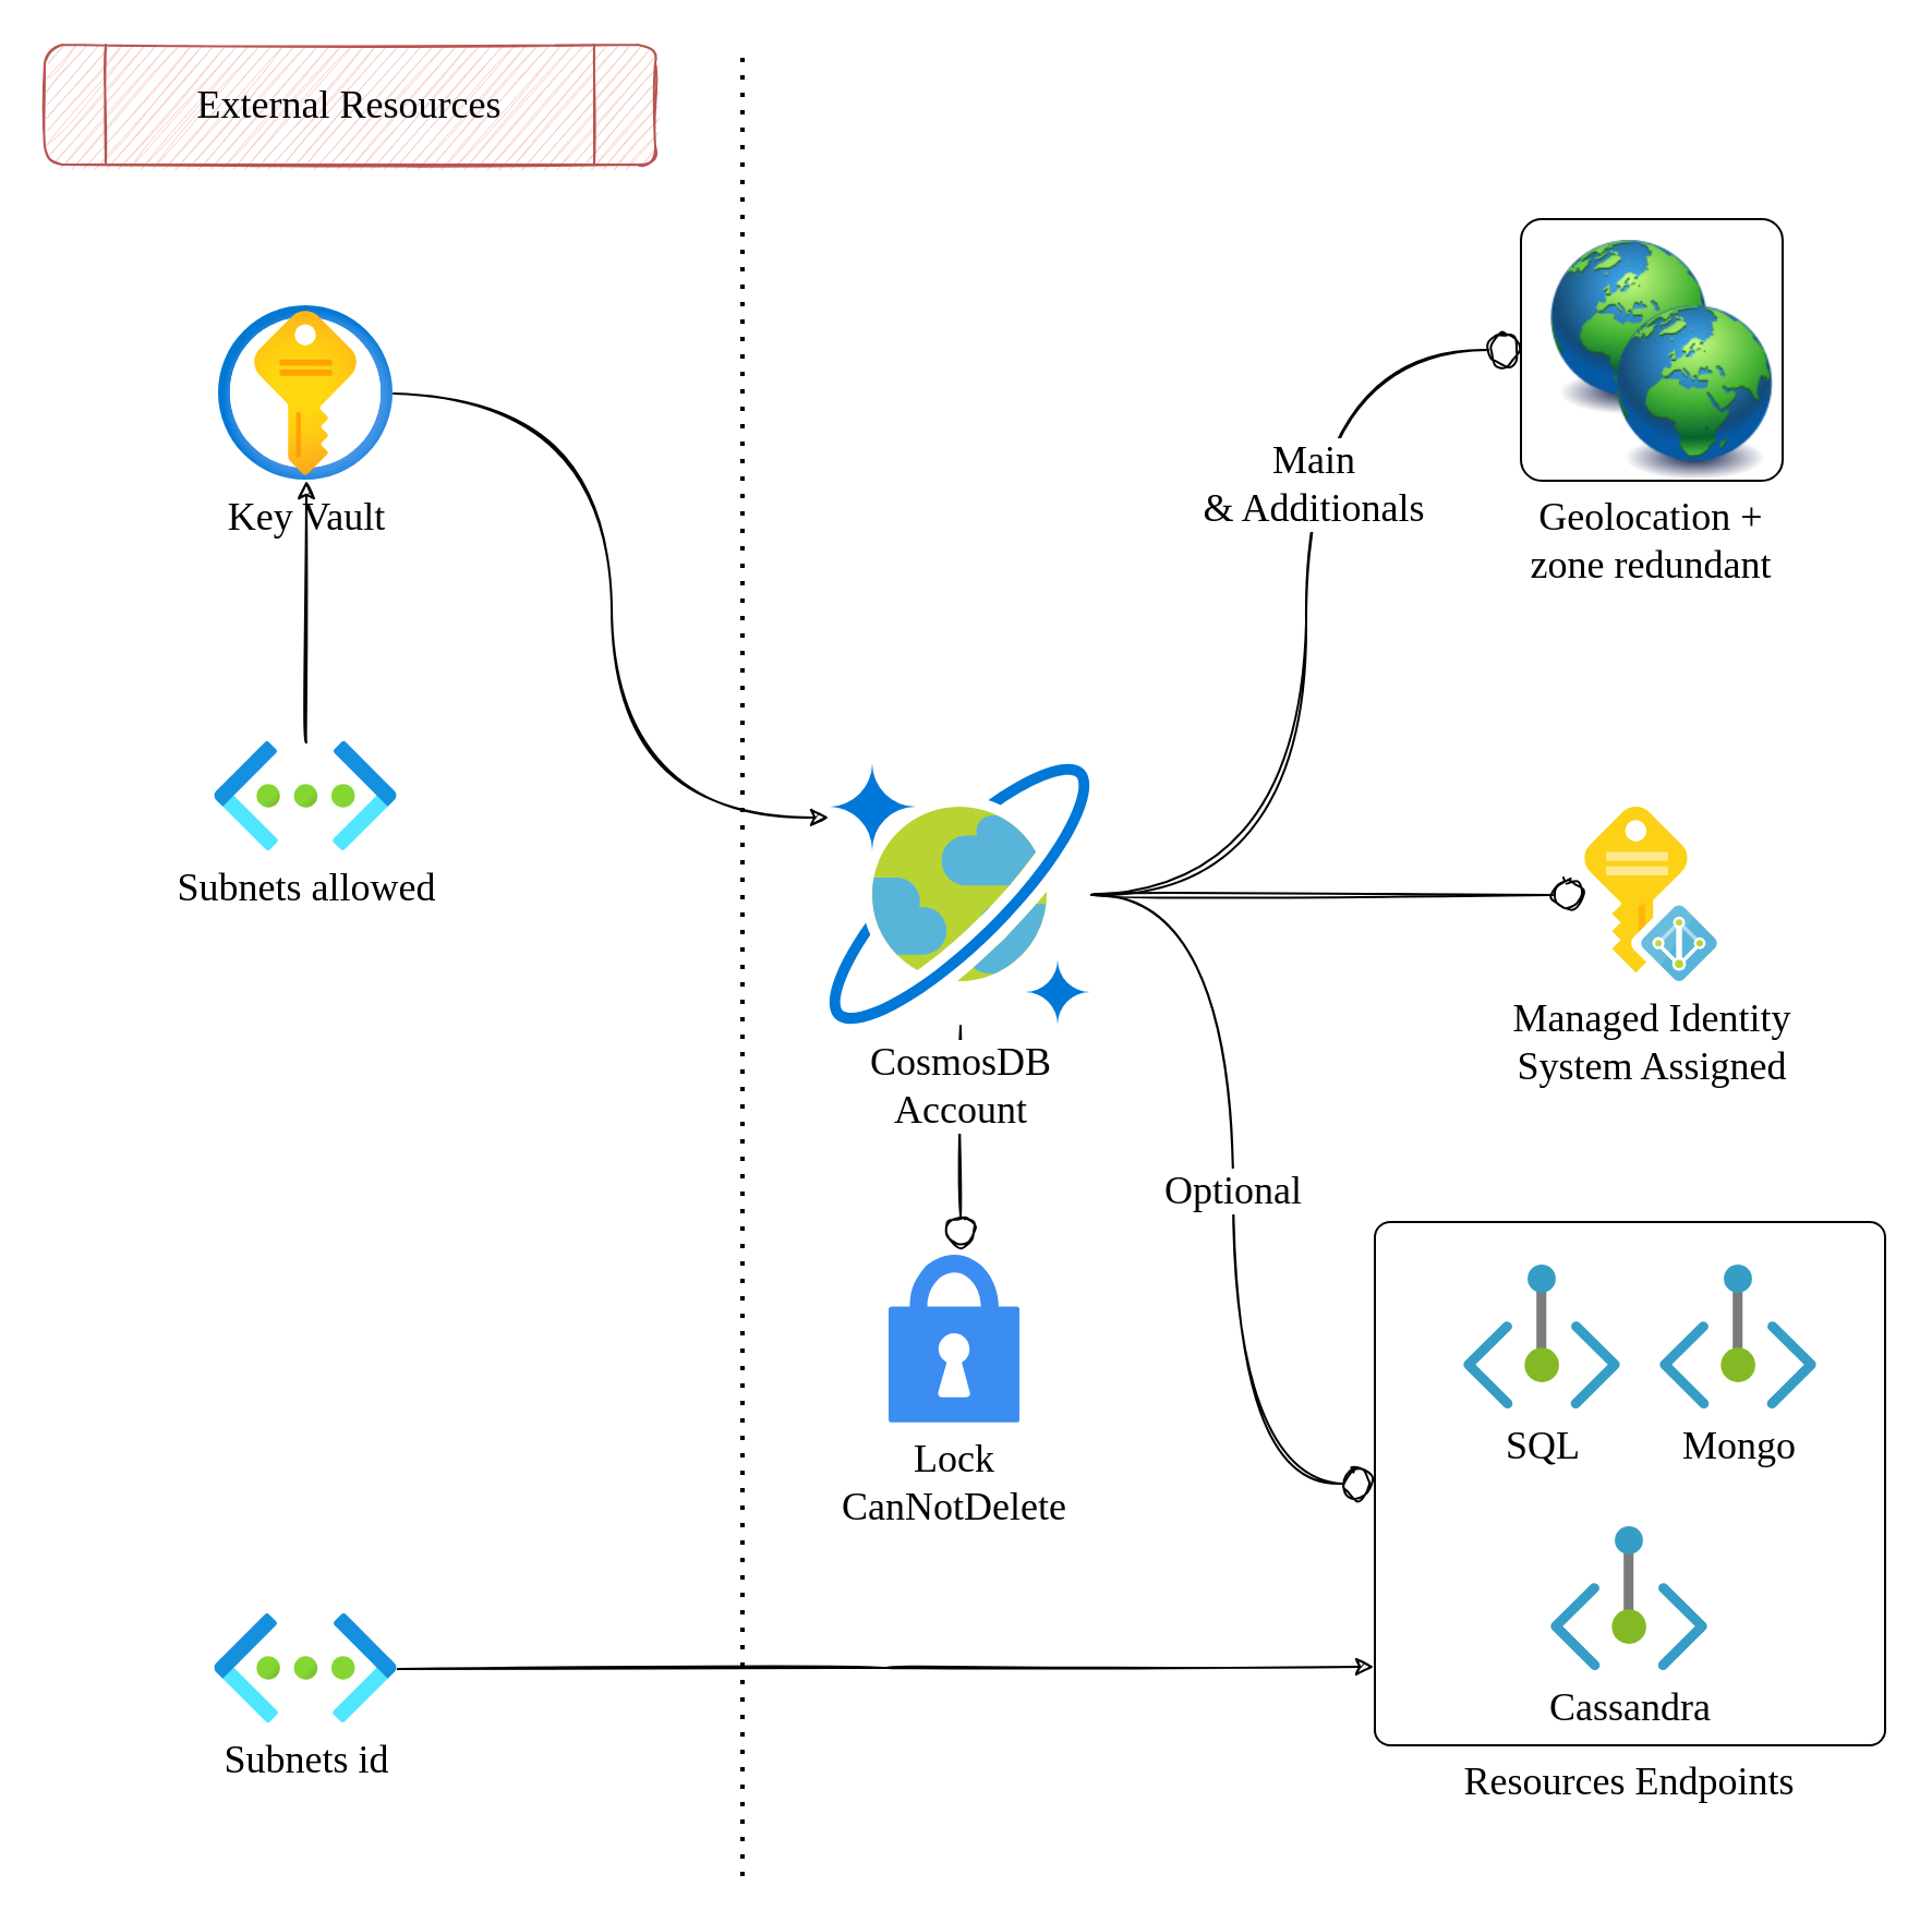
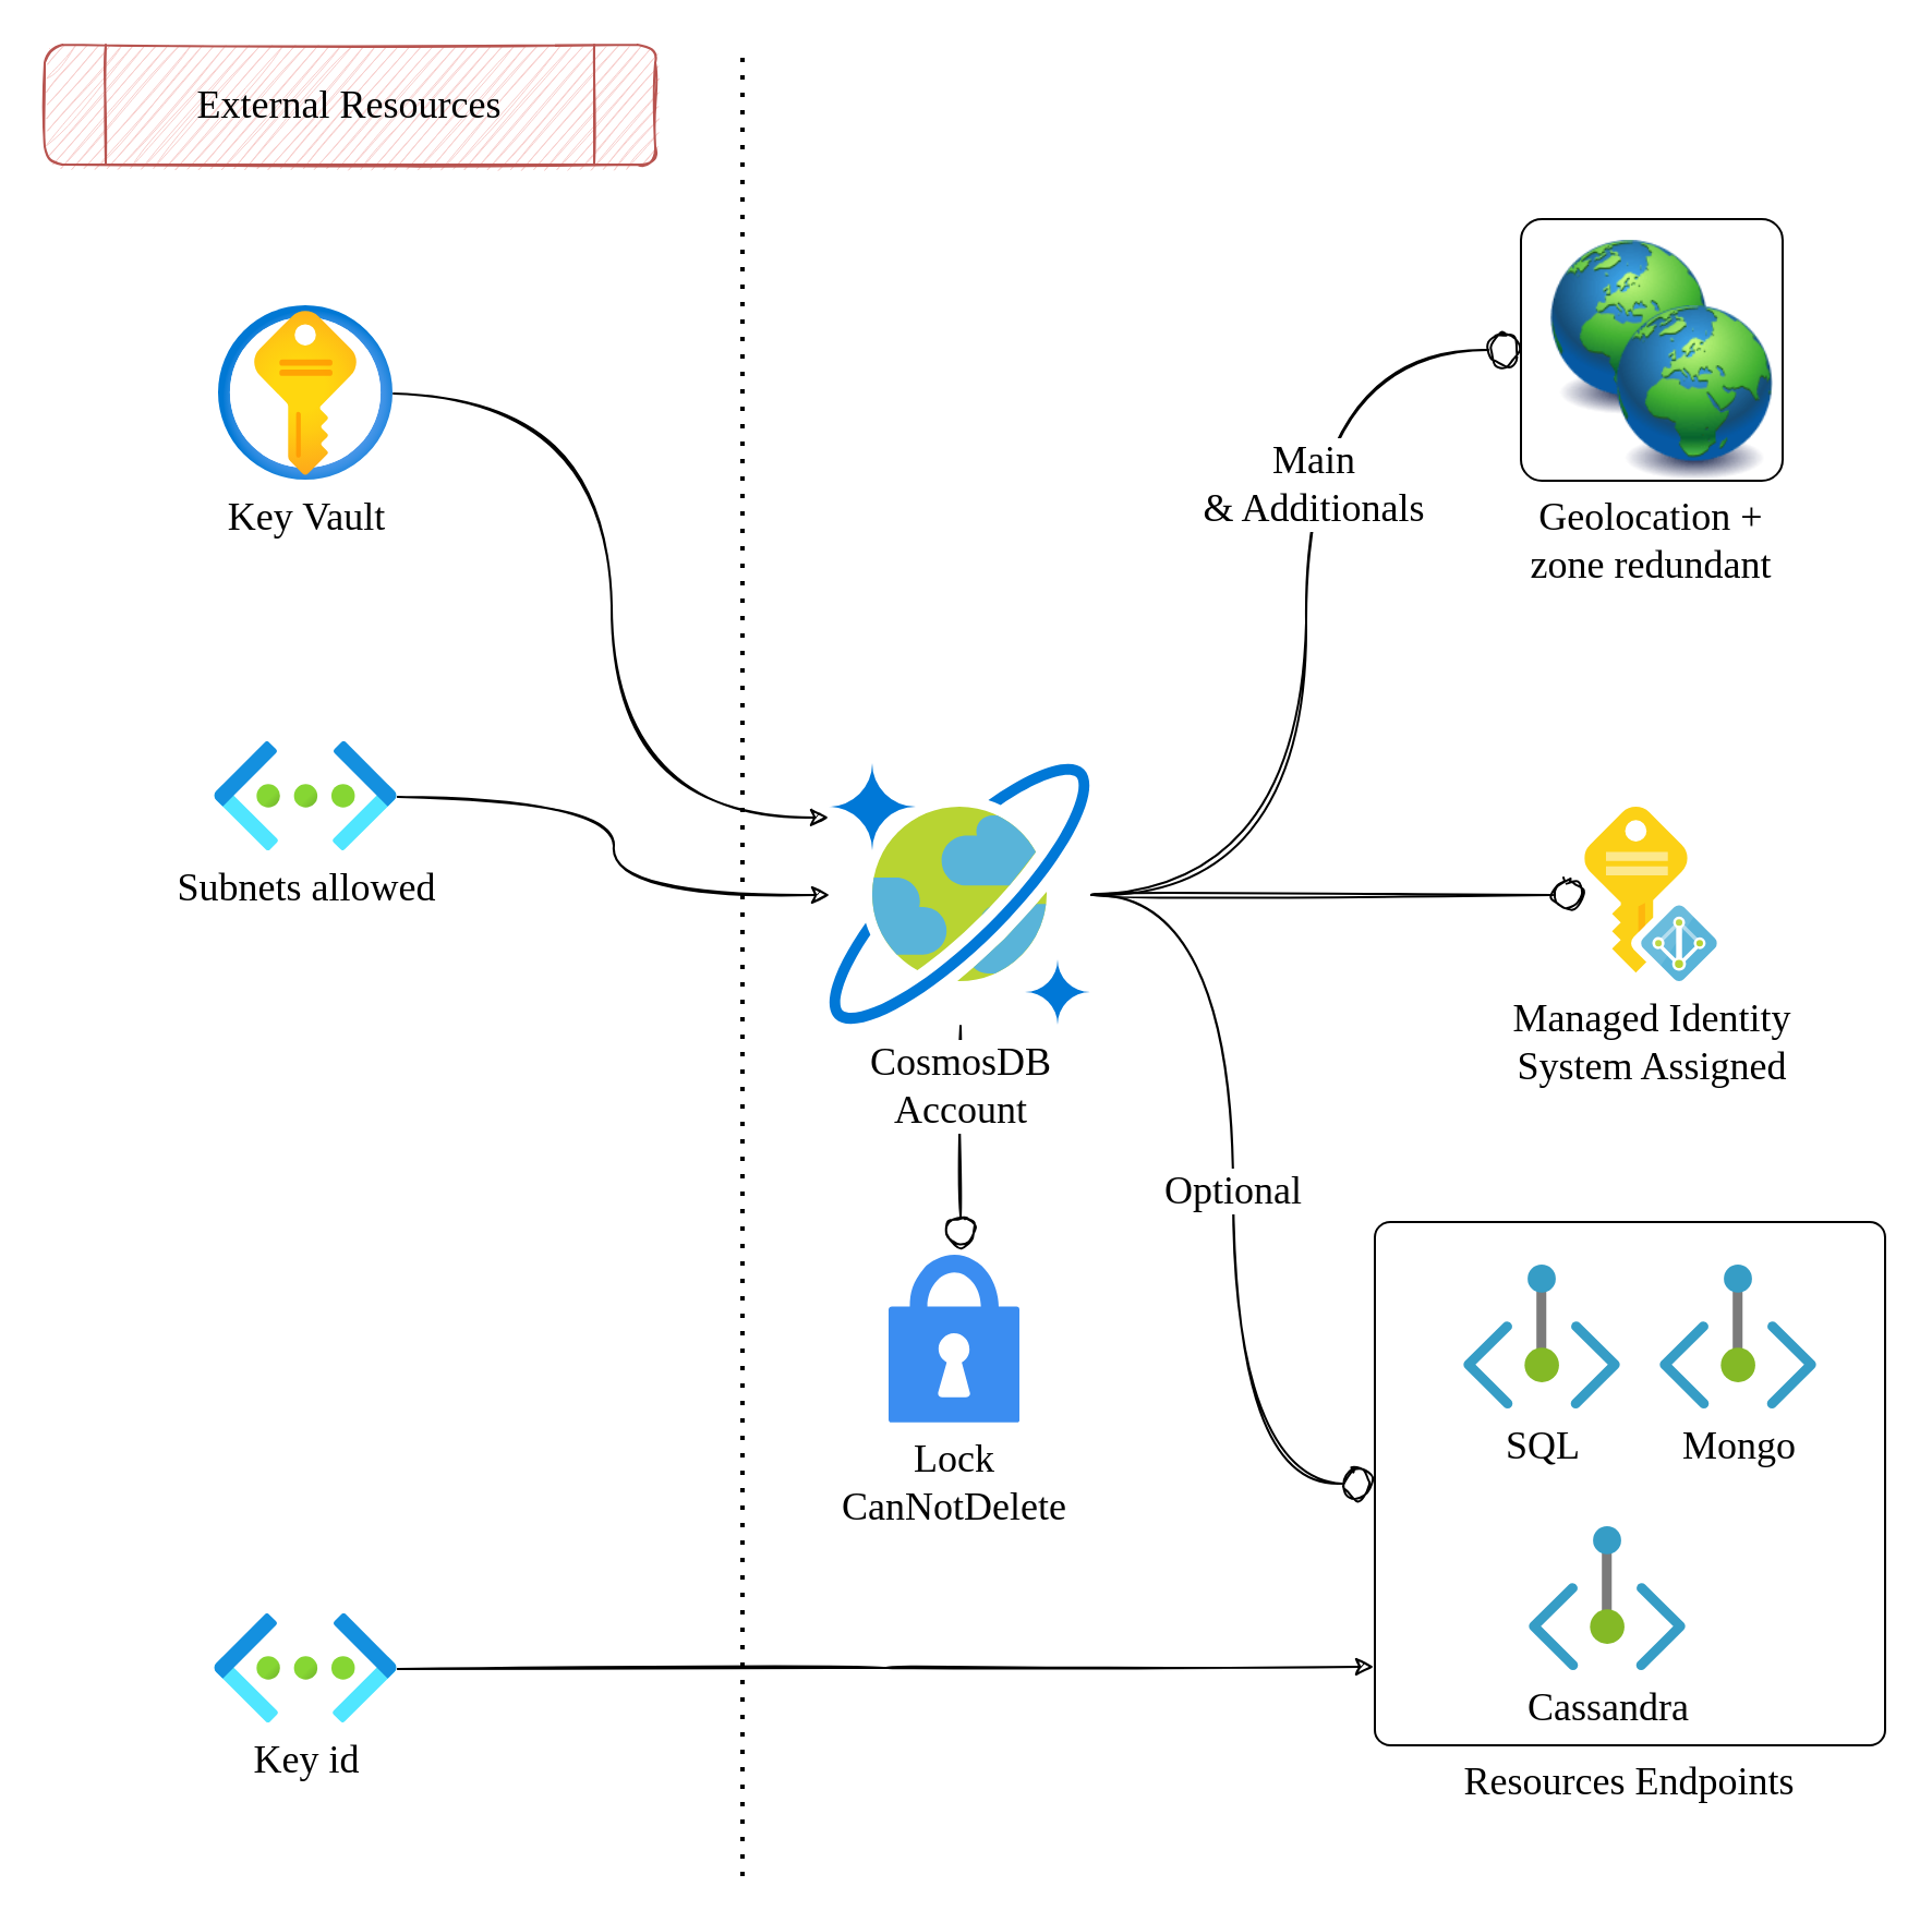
  <mxCell id="0" />
  <mxCell id="1" parent="0" />
  <mxCell id="2" style="edgeStyle=orthogonalEdgeStyle;rounded=0;orthogonalLoop=1;jettySize=auto;html=1;entryX=0;entryY=0.5;entryDx=0;entryDy=0;fontFamily=Architects Daughter;fontSource=https%3A%2F%2Ffonts.googleapis.com%2Fcss%3Ffamily%3DArchitects%2BDaughter;fontSize=18;sketch=1;curved=1;endArrow=circle;endFill=0;" edge="1" parent="1" source="8" target="14"><mxGeometry relative="1" as="geometry" /></mxCell>
  <mxCell id="3" value="Main&lt;br&gt;&amp;amp; Additionals" style="edgeLabel;html=1;align=center;verticalAlign=middle;resizable=0;points=[];fontSize=18;fontFamily=Architects Daughter;" vertex="1" connectable="0" parent="2"><mxGeometry x="0.283" y="-3" relative="1" as="geometry"><mxPoint as="offset" /></mxGeometry></mxCell>
  <mxCell id="4" style="edgeStyle=orthogonalEdgeStyle;curved=1;rounded=0;sketch=1;orthogonalLoop=1;jettySize=auto;html=1;fontFamily=Architects Daughter;fontSource=https%3A%2F%2Ffonts.googleapis.com%2Fcss%3Ffamily%3DArchitects%2BDaughter;fontSize=18;endArrow=circle;endFill=0;" edge="1" parent="1" source="8" target="19"><mxGeometry relative="1" as="geometry" /></mxCell>
  <mxCell id="5" style="edgeStyle=orthogonalEdgeStyle;curved=1;rounded=0;sketch=1;orthogonalLoop=1;jettySize=auto;html=1;entryX=0;entryY=0.5;entryDx=0;entryDy=0;fontFamily=Architects Daughter;fontSource=https%3A%2F%2Ffonts.googleapis.com%2Fcss%3Ffamily%3DArchitects%2BDaughter;fontSize=18;endArrow=circle;endFill=0;" edge="1" parent="1" source="8" target="21"><mxGeometry relative="1" as="geometry" /></mxCell>
  <mxCell id="6" value="Optional" style="edgeLabel;html=1;align=center;verticalAlign=middle;resizable=0;points=[];fontSize=18;fontFamily=Architects Daughter;" vertex="1" connectable="0" parent="5"><mxGeometry x="0.0" y="-1" relative="1" as="geometry"><mxPoint as="offset" /></mxGeometry></mxCell>
  <mxCell id="7" style="edgeStyle=orthogonalEdgeStyle;curved=1;rounded=0;sketch=1;orthogonalLoop=1;jettySize=auto;html=1;entryX=0.551;entryY=-0.033;entryDx=0;entryDy=0;entryPerimeter=0;fontFamily=Architects Daughter;fontSource=https%3A%2F%2Ffonts.googleapis.com%2Fcss%3Ffamily%3DArchitects%2BDaughter;fontSize=18;endArrow=circle;endFill=0;" edge="1" parent="1" source="8" target="25"><mxGeometry relative="1" as="geometry" /></mxCell>
  <mxCell id="8" value="CosmosDB &lt;br&gt;Account" style="sketch=0;aspect=fixed;html=1;points=[];align=center;image;fontSize=18;image=img/lib/mscae/CosmosDB.svg;fontFamily=Architects Daughter;fontSource=https%3A%2F%2Ffonts.googleapis.com%2Fcss%3Ffamily%3DArchitects%2BDaughter;" parent="1" vertex="1"><mxGeometry x="380" y="350" width="120" height="120" as="geometry" /></mxCell>
  <mxCell id="9" value="" style="endArrow=none;dashed=1;html=1;dashPattern=1 3;strokeWidth=2;rounded=0;" parent="1" edge="1"><mxGeometry width="50" height="50" relative="1" as="geometry"><mxPoint x="340" y="860" as="sourcePoint" /><mxPoint x="340" y="20" as="targetPoint" /></mxGeometry></mxCell>
  <mxCell id="10" style="edgeStyle=orthogonalEdgeStyle;curved=1;rounded=0;sketch=1;orthogonalLoop=1;jettySize=auto;html=1;entryX=-0.004;entryY=0.204;entryDx=0;entryDy=0;entryPerimeter=0;fontFamily=Architects Daughter;fontSource=https%3A%2F%2Ffonts.googleapis.com%2Fcss%3Ffamily%3DArchitects%2BDaughter;fontSize=18;" edge="1" parent="1" source="11" target="8"><mxGeometry relative="1" as="geometry" /></mxCell>
  <mxCell id="11" value="Key Vault" style="aspect=fixed;html=1;points=[];align=center;image;fontSize=18;image=img/lib/azure2/security/Key_Vaults.svg;fontFamily=Architects Daughter;fontSource=https%3A%2F%2Ffonts.googleapis.com%2Fcss%3Ffamily%3DArchitects%2BDaughter;" vertex="1" parent="1"><mxGeometry x="100" y="140" width="80" height="80" as="geometry" /></mxCell>
  <mxCell id="12" value="External Resources" style="shape=process;whiteSpace=wrap;html=1;backgroundOutline=1;shadow=0;rounded=1;fillColor=#f8cecc;strokeColor=#b85450;sketch=1;fontFamily=Architects Daughter;fontSource=https%3A%2F%2Ffonts.googleapis.com%2Fcss%3Ffamily%3DArchitects%2BDaughter;fontSize=18;" vertex="1" parent="1"><mxGeometry x="20" y="20" width="280" height="55" as="geometry" /></mxCell>
  <mxCell id="13" value="" style="group" vertex="1" connectable="0" parent="1"><mxGeometry x="697" y="100" width="120" height="120" as="geometry" /></mxCell>
  <mxCell id="14" value="Geolocation +&lt;br&gt;zone redundant" style="rounded=1;whiteSpace=wrap;html=1;shadow=0;sketch=0;fontFamily=Architects Daughter;fontSource=https%3A%2F%2Ffonts.googleapis.com%2Fcss%3Ffamily%3DArchitects%2BDaughter;fontSize=18;arcSize=8;labelPosition=center;verticalLabelPosition=bottom;align=center;verticalAlign=top;" vertex="1" parent="13"><mxGeometry width="120" height="120" as="geometry" /></mxCell>
  <mxCell id="15" value="" style="image;html=1;image=img/lib/clip_art/general/Earth_globe_128x128.png;rounded=1;shadow=0;sketch=0;fontFamily=Architects Daughter;fontSource=https%3A%2F%2Ffonts.googleapis.com%2Fcss%3Ffamily%3DArchitects%2BDaughter;fontSize=18;" vertex="1" parent="13"><mxGeometry x="10" y="10" width="80" height="80" as="geometry" /></mxCell>
  <mxCell id="16" value="" style="image;html=1;image=img/lib/clip_art/general/Earth_globe_128x128.png;rounded=1;shadow=0;sketch=0;fontFamily=Architects Daughter;fontSource=https%3A%2F%2Ffonts.googleapis.com%2Fcss%3Ffamily%3DArchitects%2BDaughter;fontSize=18;" vertex="1" parent="13"><mxGeometry x="40" y="40" width="80" height="80" as="geometry" /></mxCell>
- <mxCell id="17" style="edgeStyle=orthogonalEdgeStyle;curved=1;rounded=0;sketch=1;orthogonalLoop=1;jettySize=auto;html=1;fontFamily=Architects Daughter;fontSource=https%3A%2F%2Ffonts.googleapis.com%2Fcss%3Ffamily%3DArchitects%2BDaughter;fontSize=18;" edge="1" parent="1" source="18" target="11"><mxGeometry relative="1" as="geometry" /></mxCell>
+ <mxCell id="17" style="edgeStyle=orthogonalEdgeStyle;curved=1;rounded=0;sketch=1;orthogonalLoop=1;jettySize=auto;html=1;fontFamily=Architects Daughter;fontSource=https%3A%2F%2Ffonts.googleapis.com%2Fcss%3Ffamily%3DArchitects%2BDaughter;fontSize=18;" edge="1" parent="1" source="18" target="8"><mxGeometry relative="1" as="geometry" /></mxCell>
  <mxCell id="18" value="Subnets allowed" style="aspect=fixed;html=1;points=[];align=center;image;fontSize=18;image=img/lib/azure2/networking/Virtual_Networks.svg;rounded=1;shadow=0;sketch=0;fontFamily=Architects Daughter;fontSource=https%3A%2F%2Ffonts.googleapis.com%2Fcss%3Ffamily%3DArchitects%2BDaughter;" vertex="1" parent="1"><mxGeometry x="98.13" y="340" width="83.75" height="50" as="geometry" /></mxCell>
  <mxCell id="19" value="Managed Identity&lt;br style=&quot;font-size: 18px;&quot;&gt;System Assigned" style="sketch=0;aspect=fixed;html=1;points=[];align=center;image;fontSize=18;image=img/lib/mscae/Managed_Identities.svg;rounded=1;shadow=0;fontFamily=Architects Daughter;fontSource=https%3A%2F%2Ffonts.googleapis.com%2Fcss%3Ffamily%3DArchitects%2BDaughter;" vertex="1" parent="1"><mxGeometry x="726.6" y="370" width="60.8" height="80" as="geometry" /></mxCell>
  <mxCell id="20" value="" style="group" vertex="1" connectable="0" parent="1"><mxGeometry x="630" y="560" width="234" height="240" as="geometry" /></mxCell>
  <mxCell id="21" value="Resources Endpoints" style="rounded=1;whiteSpace=wrap;html=1;shadow=0;sketch=0;fontFamily=Architects Daughter;fontSource=https%3A%2F%2Ffonts.googleapis.com%2Fcss%3Ffamily%3DArchitects%2BDaughter;fontSize=18;arcSize=3;labelPosition=center;verticalLabelPosition=bottom;align=center;verticalAlign=top;" vertex="1" parent="20"><mxGeometry width="234" height="240" as="geometry" /></mxCell>
  <mxCell id="22" value="SQL" style="aspect=fixed;html=1;points=[];align=center;image;fontSize=18;image=img/lib/azure2/networking/Private_Endpoint.svg;rounded=1;shadow=0;sketch=0;fontFamily=Architects Daughter;fontSource=https%3A%2F%2Ffonts.googleapis.com%2Fcss%3Ffamily%3DArchitects%2BDaughter;" vertex="1" parent="20"><mxGeometry x="41" y="20" width="72" height="66" as="geometry" /></mxCell>
  <mxCell id="23" value="Mongo" style="aspect=fixed;html=1;points=[];align=center;image;fontSize=18;image=img/lib/azure2/networking/Private_Endpoint.svg;rounded=1;shadow=0;sketch=0;fontFamily=Architects Daughter;fontSource=https%3A%2F%2Ffonts.googleapis.com%2Fcss%3Ffamily%3DArchitects%2BDaughter;" vertex="1" parent="20"><mxGeometry x="131" y="20" width="72" height="66" as="geometry" /></mxCell>
- <mxCell id="24" value="Cassandra" style="aspect=fixed;html=1;points=[];align=center;image;fontSize=18;image=img/lib/azure2/networking/Private_Endpoint.svg;rounded=1;shadow=0;sketch=0;fontFamily=Architects Daughter;fontSource=https%3A%2F%2Ffonts.googleapis.com%2Fcss%3Ffamily%3DArchitects%2BDaughter;" vertex="1" parent="20"><mxGeometry x="81" y="140" width="72" height="66" as="geometry" /></mxCell>
+ <mxCell id="24" value="Cassandra" style="aspect=fixed;html=1;points=[];align=center;image;fontSize=18;image=img/lib/azure2/networking/Private_Endpoint.svg;rounded=1;shadow=0;sketch=0;fontFamily=Architects Daughter;fontSource=https%3A%2F%2Ffonts.googleapis.com%2Fcss%3Ffamily%3DArchitects%2BDaughter;" vertex="1" parent="20"><mxGeometry x="71" y="140" width="72" height="66" as="geometry" /></mxCell>
  <mxCell id="25" value="Lock&lt;br&gt;CanNotDelete" style="sketch=0;html=1;aspect=fixed;strokeColor=none;shadow=0;align=center;verticalAlign=top;fillColor=#3B8DF1;shape=mxgraph.gcp2.lock;rounded=1;fontFamily=Architects Daughter;fontSource=https%3A%2F%2Ffonts.googleapis.com%2Fcss%3Ffamily%3DArchitects%2BDaughter;fontSize=18;labelPosition=center;verticalLabelPosition=bottom;" vertex="1" parent="1"><mxGeometry x="407" y="575" width="60" height="76.92" as="geometry" /></mxCell>
  <mxCell id="26" style="edgeStyle=orthogonalEdgeStyle;curved=1;rounded=0;sketch=1;orthogonalLoop=1;jettySize=auto;html=1;entryX=-0.002;entryY=0.85;entryDx=0;entryDy=0;entryPerimeter=0;fontFamily=Architects Daughter;fontSource=https%3A%2F%2Ffonts.googleapis.com%2Fcss%3Ffamily%3DArchitects%2BDaughter;fontSize=18;" edge="1" parent="1" source="27" target="21"><mxGeometry relative="1" as="geometry" /></mxCell>
- <mxCell id="27" value="Subnets id" style="aspect=fixed;html=1;points=[];align=center;image;fontSize=18;image=img/lib/azure2/networking/Virtual_Networks.svg;rounded=1;shadow=0;sketch=0;fontFamily=Architects Daughter;fontSource=https%3A%2F%2Ffonts.googleapis.com%2Fcss%3Ffamily%3DArchitects%2BDaughter;" vertex="1" parent="1"><mxGeometry x="98.13" y="740" width="83.75" height="50" as="geometry" /></mxCell>
+ <mxCell id="27" value="Key id" style="aspect=fixed;html=1;points=[];align=center;image;fontSize=18;image=img/lib/azure2/networking/Virtual_Networks.svg;rounded=1;shadow=0;sketch=0;fontFamily=Architects Daughter;fontSource=https%3A%2F%2Ffonts.googleapis.com%2Fcss%3Ffamily%3DArchitects%2BDaughter;" vertex="1" parent="1"><mxGeometry x="98.13" y="740" width="83.75" height="50" as="geometry" /></mxCell>
